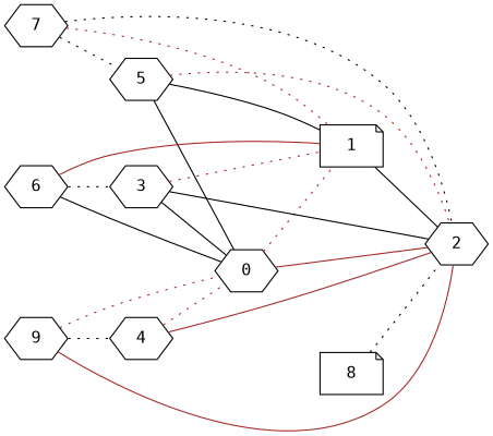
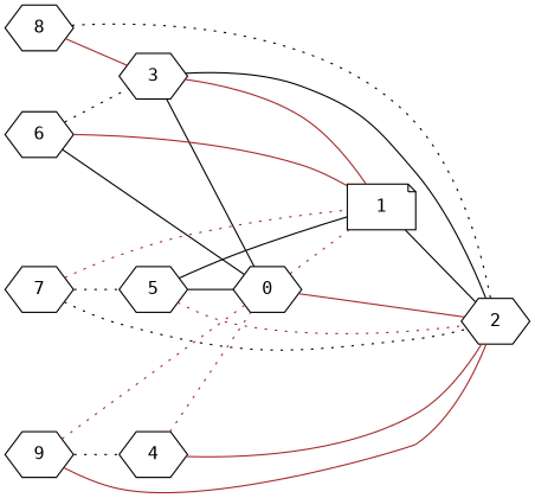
  graph {
    fontname="DejaVu Sans Mono"
    rankdir=LR
    node [fontname="DejaVu Sans Mono" shape=hexagon]
    edge [color=brown fontname="DejaVu Sans Mono" style=dotted]
    n1 [label=0]
    n2 [label=1 shape=note]
    n3 [label=2]
    n4 [label=3]
    n5 [label=4]
    n6 [label=5]
    n7 [label=6]
    n8 [label=7]
-   n9 [label=8 shape=note]
+   n9 [label=8]
    n10 [label=9]
    n1 -- n2
    n1 -- n3 [style=solid]
    n2 -- n3 [color=black style=solid]
    n4 -- n1 [color=black style=solid]
-   n4 -- n2
+   n4 -- n2 [style=solid]
    n4 -- n3 [color=black style=solid]
    n5 -- n1
    n5 -- n3 [style=solid]
    n6 -- n1 [color=black style=solid]
    n6 -- n2 [color=black style=solid]
    n6 -- n3
    n7 -- n1 [color=black style=solid]
    n7 -- n2 [style=solid]
    n7 -- n4 [color=black]
    n8 -- n2
    n8 -- n3 [color=black]
    n8 -- n6 [color=black]
    n9 -- n3 [color=black]
+   n9 -- n4 [style=solid]
    n10 -- n1
    n10 -- n3 [style=solid]
    n10 -- n5 [color=black]
  }
